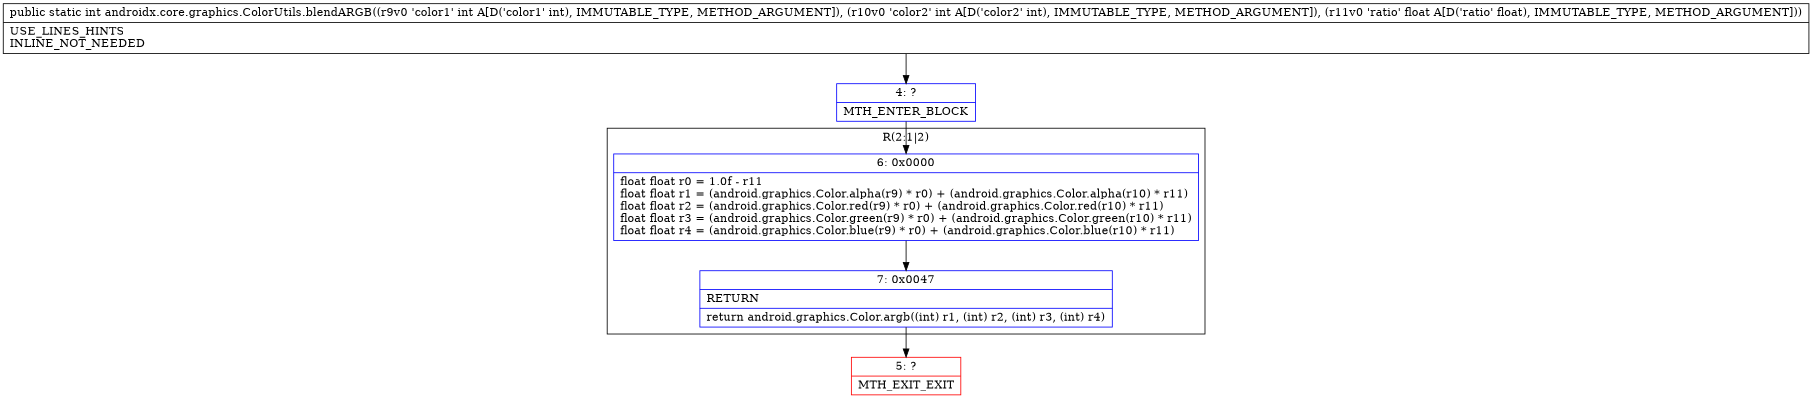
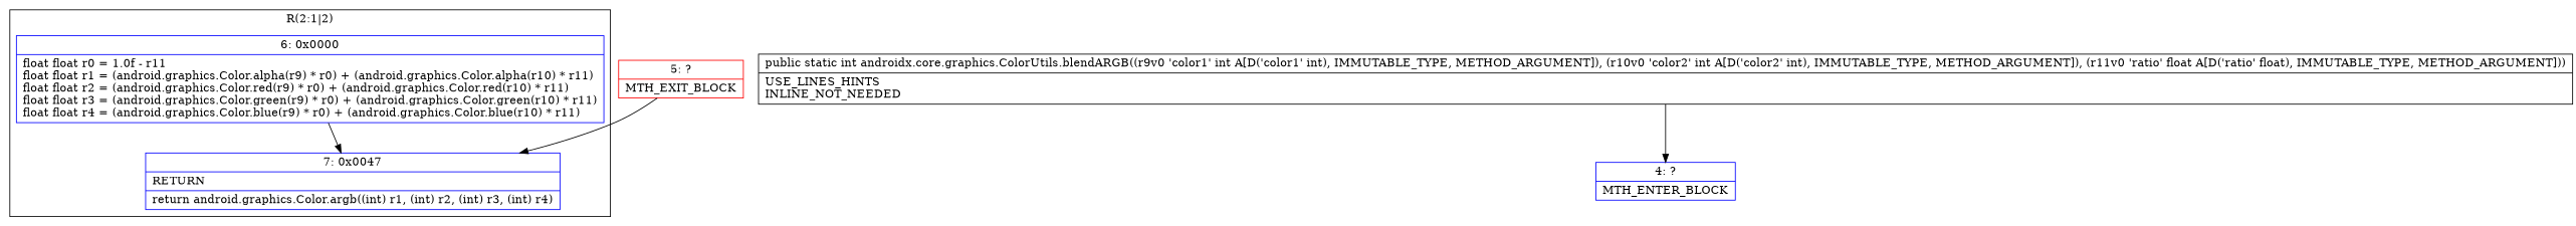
  digraph {
    node [color=blue shape=record]
    n1 [label="{6\:\ 0x0000|float float r0 = 1.0f \- r11\lfloat float r1 = (android.graphics.Color.alpha(r9) * r0) + (android.graphics.Color.alpha(r10) * r11)\lfloat float r2 = (android.graphics.Color.red(r9) * r0) + (android.graphics.Color.red(r10) * r11)\lfloat float r3 = (android.graphics.Color.green(r9) * r0) + (android.graphics.Color.green(r10) * r11)\lfloat float r4 = (android.graphics.Color.blue(r9) * r0) + (android.graphics.Color.blue(r10) * r11)\l}"]
    n2 [label="{7\:\ 0x0047|RETURN\l|return android.graphics.Color.argb((int) r1, (int) r2, (int) r3, (int) r4)\l}"]
-   n3 [color=red label="{5\:\ ?|MTH_EXIT_EXIT\l}"]
+   n3 [color=red label="{5\:\ ?|MTH_EXIT_BLOCK\l}"]
    n4 [label="{4\:\ ?|MTH_ENTER_BLOCK\l}"]
    n5 [label="{public static int androidx.core.graphics.ColorUtils.blendARGB((r9v0 'color1' int A[D('color1' int), IMMUTABLE_TYPE, METHOD_ARGUMENT]), (r10v0 'color2' int A[D('color2' int), IMMUTABLE_TYPE, METHOD_ARGUMENT]), (r11v0 'ratio' float A[D('ratio' float), IMMUTABLE_TYPE, METHOD_ARGUMENT]))  | USE_LINES_HINTS\lINLINE_NOT_NEEDED\l}" color=""]
    subgraph cluster_1 {
      label="R(2:1|2)"
      n1
      n2
    }
    n1 -> n2
-   n2 -> n3
-   n4 -> n1
+   n3 -> n2
    n5 -> n4
  }
